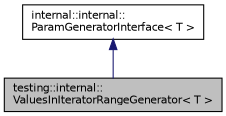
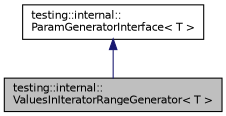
  digraph {
    node [color=black fontname=Helvetica fontsize=10 shape=record style=filled]
    n1 [fillcolor=grey75 fontcolor=black height=0.2 label="testing::internal::\lValuesInIteratorRangeGenerator\< T \>" width=0.4]
-   n2 [fillcolor=white height=0.2 label="internal::internal::\lParamGeneratorInterface\< T \>" width=0.4]
+   n2 [fillcolor=white height=0.2 label="testing::internal::\lParamGeneratorInterface\< T \>" width=0.4]
    n2 -> n1 [color=midnightblue dir=back fontname=Helvetica fontsize=10 labelfontname=Helvetica labelfontsize=10 style=solid]
  }
